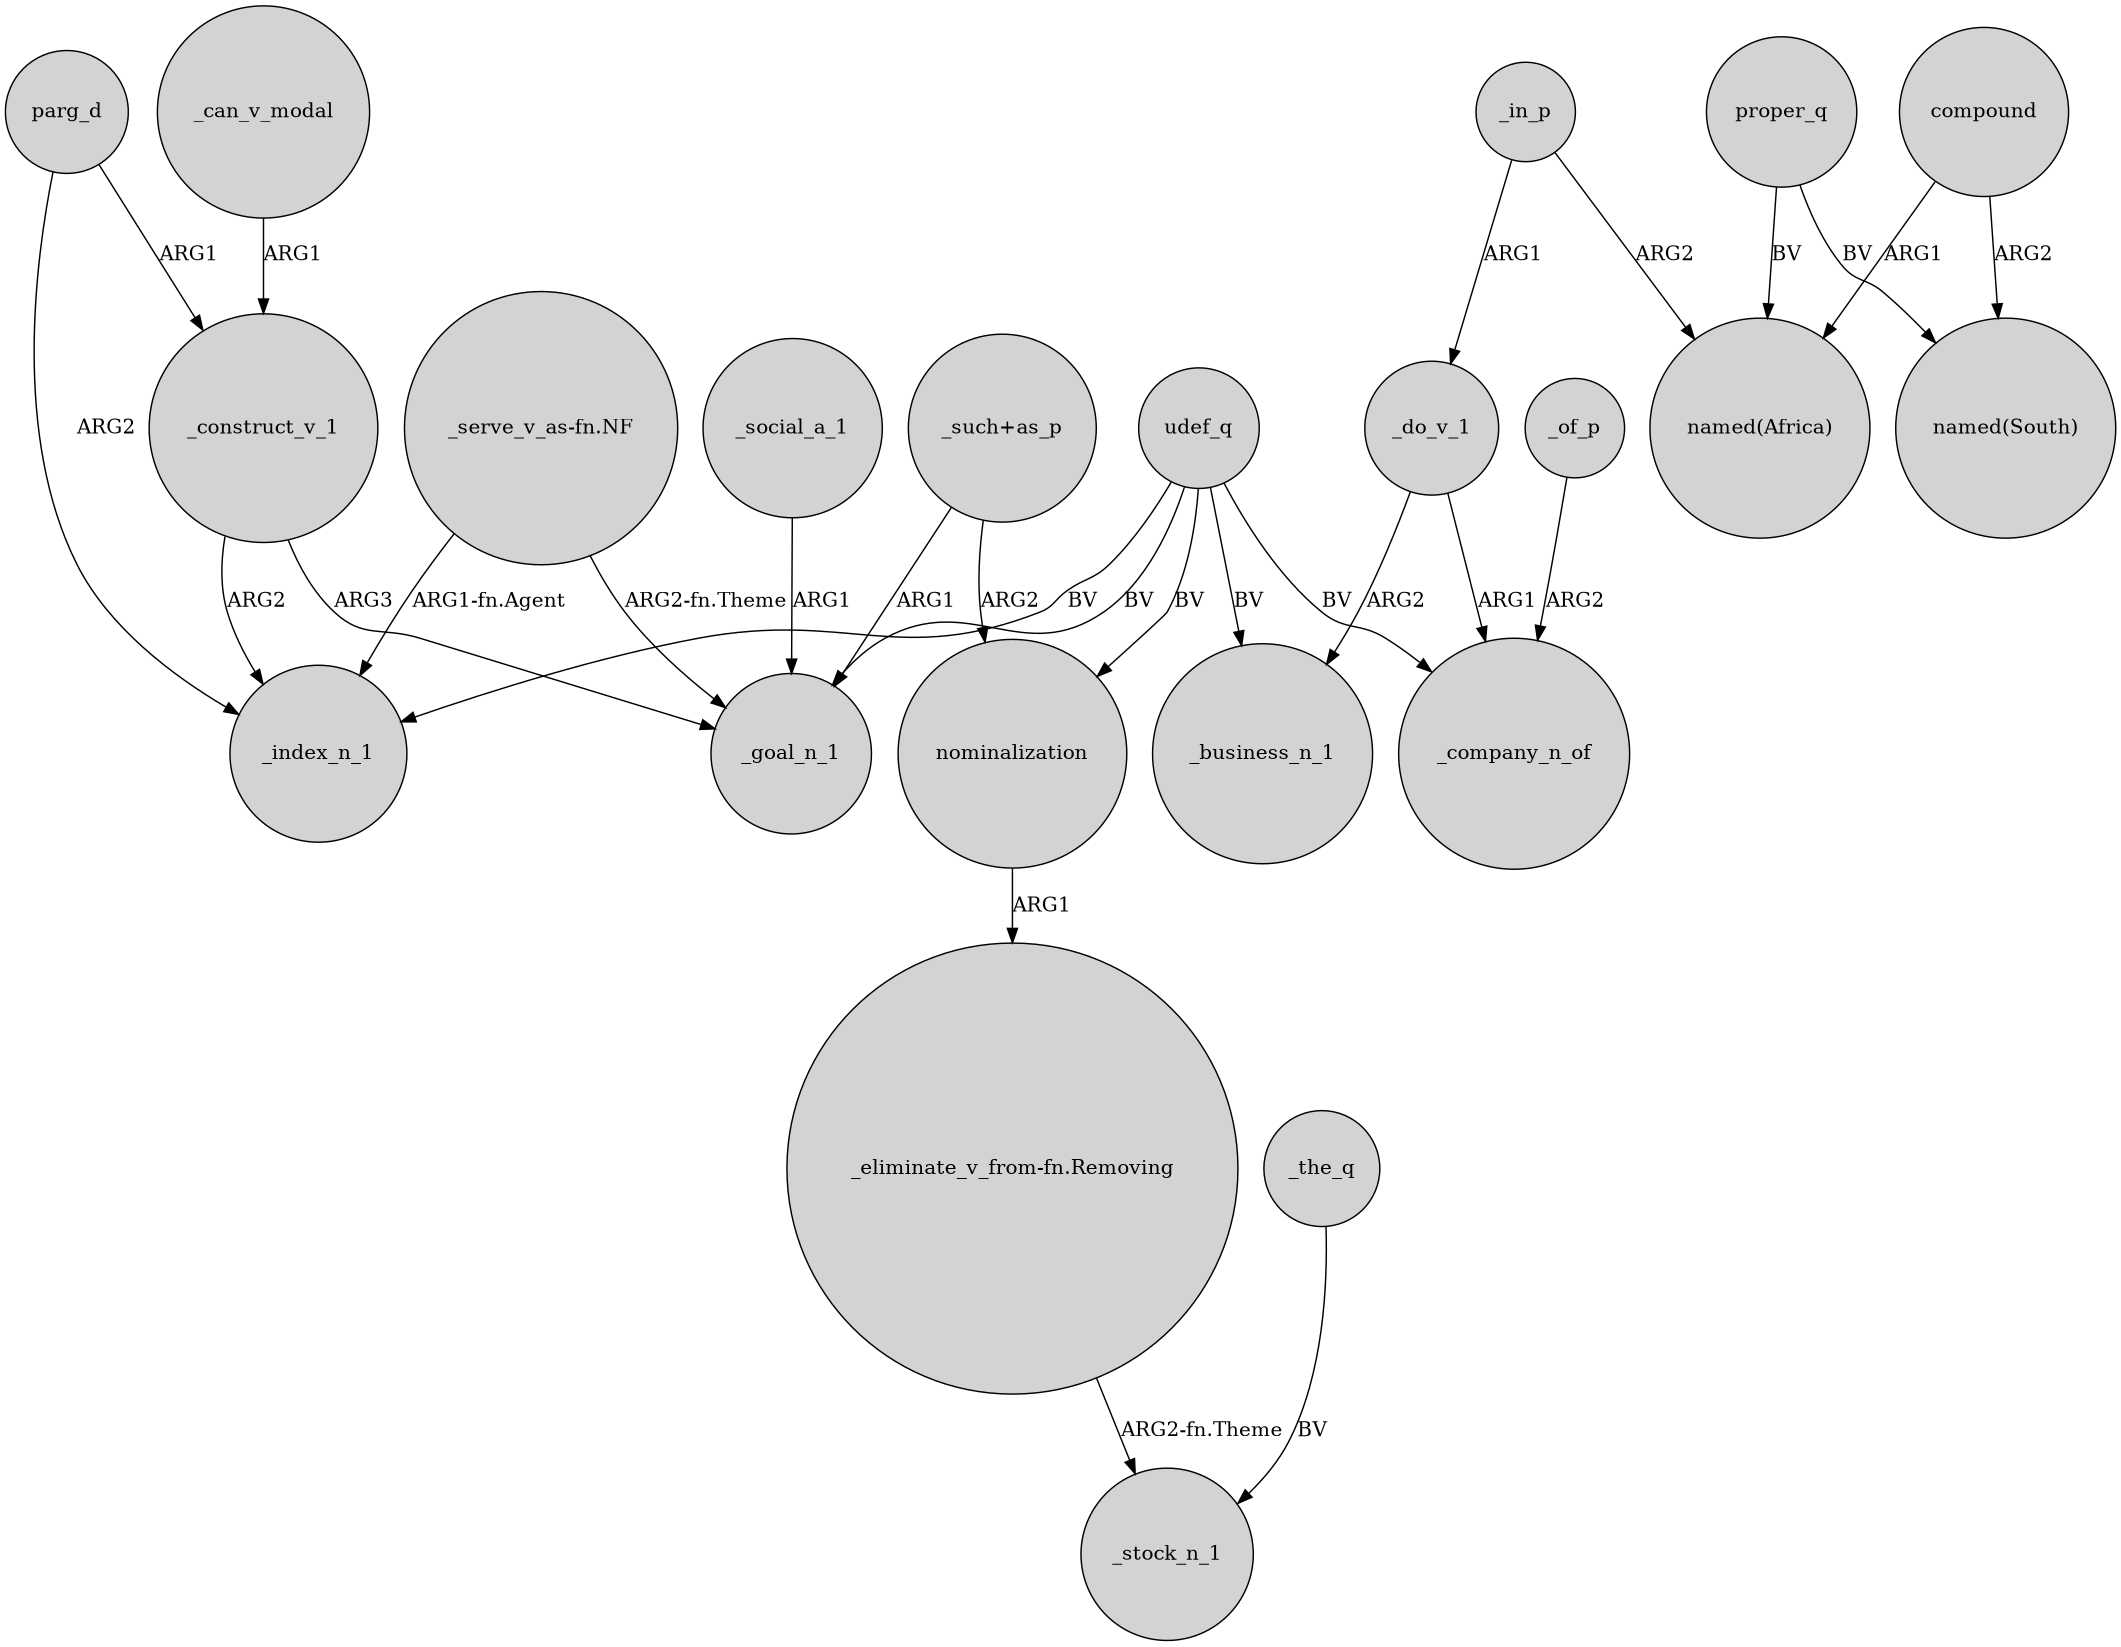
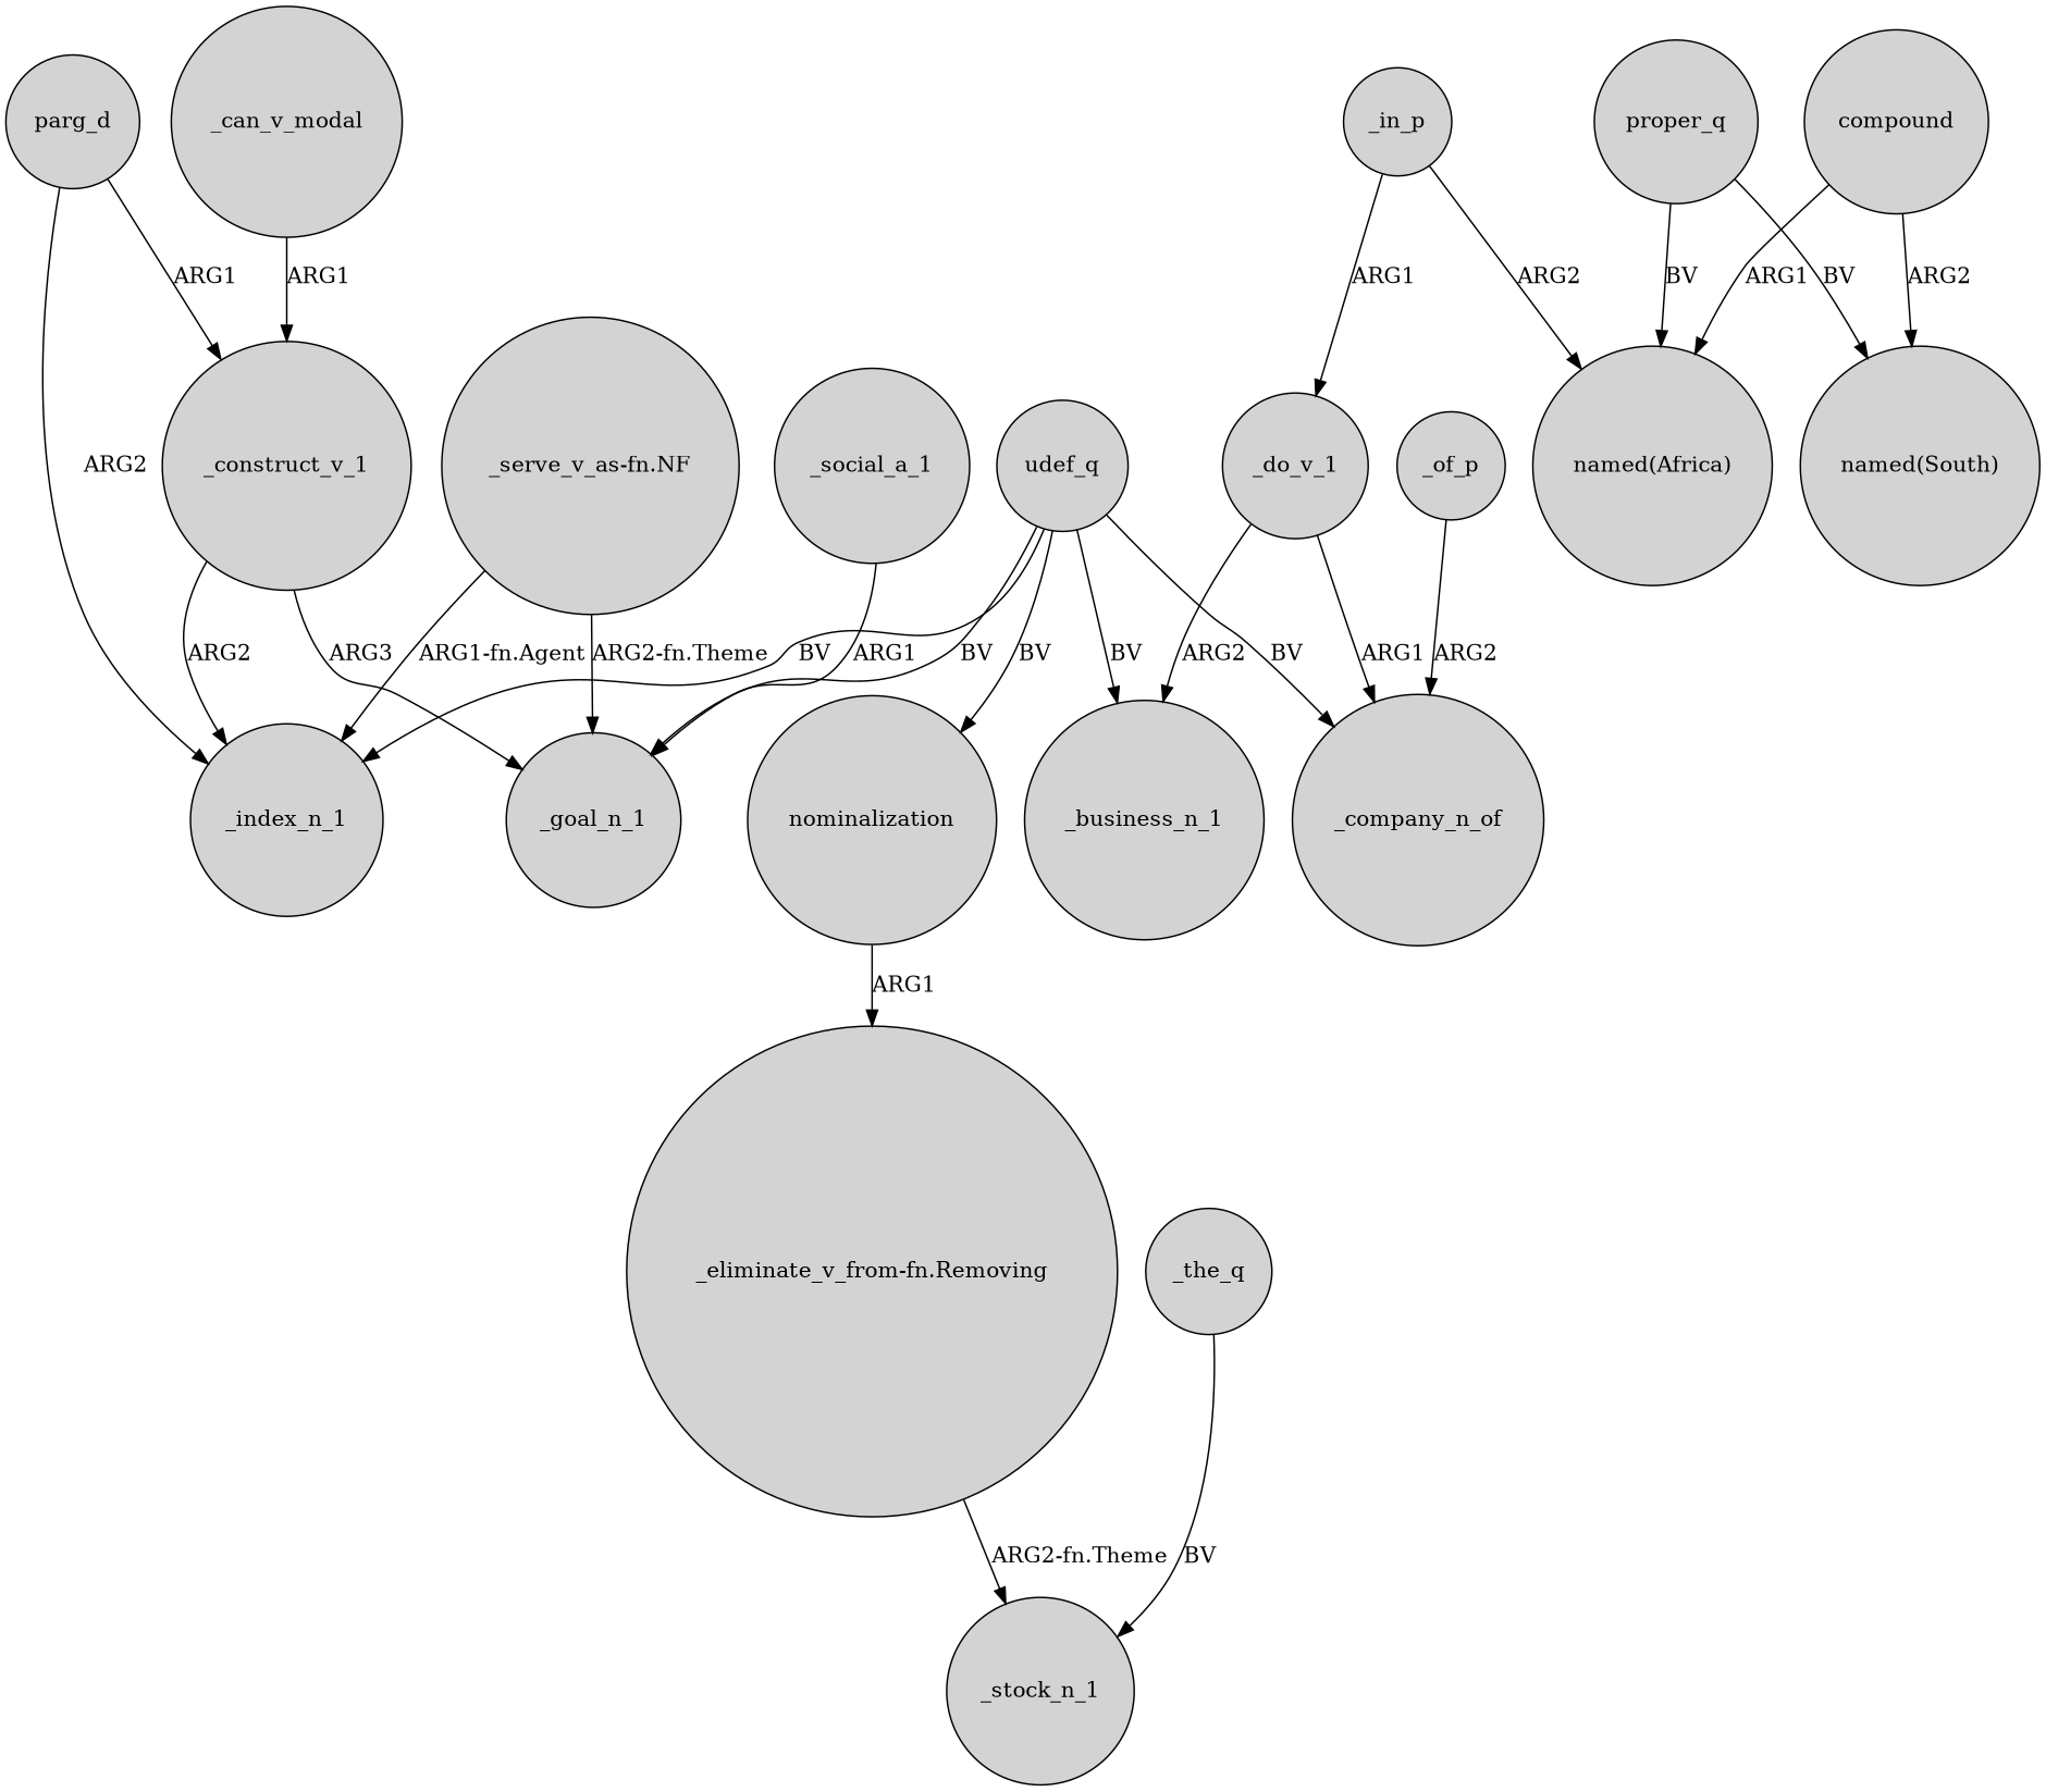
  digraph {
    fontname="DejaVu Serif"
    node [fontname="DejaVu Serif" shape=circle style=filled]
    edge [fontname="DejaVu Serif"]
-   "_such+as_p"
    nominalization
    _goal_n_1
    "_eliminate_v_from-fn.Removing"
    _stock_n_1
    _do_v_1
    _company_n_of
    _business_n_1
    compound
    "named(South)"
    "named(Africa)"
    parg_d
    _index_n_1
    _construct_v_1
    proper_q
    "_serve_v_as-fn.NF"
    _the_q
    _in_p
    udef_q
    _of_p
    _can_v_modal
    _social_a_1
-   "_such+as_p" -> nominalization [label=ARG2]
-   "_such+as_p" -> _goal_n_1 [label=ARG1]
    nominalization -> "_eliminate_v_from-fn.Removing" [label=ARG1]
    "_eliminate_v_from-fn.Removing" -> _stock_n_1 [label="ARG2-fn.Theme"]
    _do_v_1 -> _company_n_of [label=ARG1]
    _do_v_1 -> _business_n_1 [label=ARG2]
    compound -> "named(South)" [label=ARG2]
    compound -> "named(Africa)" [label=ARG1]
    parg_d -> _index_n_1 [label=ARG2]
    parg_d -> _construct_v_1 [label=ARG1]
    _construct_v_1 -> _goal_n_1 [label=ARG3]
    _construct_v_1 -> _index_n_1 [label=ARG2]
    proper_q -> "named(South)" [label=BV]
    proper_q -> "named(Africa)" [label=BV]
    "_serve_v_as-fn.NF" -> _goal_n_1 [label="ARG2-fn.Theme"]
    "_serve_v_as-fn.NF" -> _index_n_1 [label="ARG1-fn.Agent"]
    _the_q -> _stock_n_1 [label=BV]
    _in_p -> _do_v_1 [label=ARG1]
    _in_p -> "named(Africa)" [label=ARG2]
    udef_q -> nominalization [label=BV]
    udef_q -> _goal_n_1 [label=BV]
    udef_q -> _company_n_of [label=BV]
    udef_q -> _business_n_1 [label=BV]
    udef_q -> _index_n_1 [label=BV]
    _of_p -> _company_n_of [label=ARG2]
    _can_v_modal -> _construct_v_1 [label=ARG1]
    _social_a_1 -> _goal_n_1 [label=ARG1]
  }
